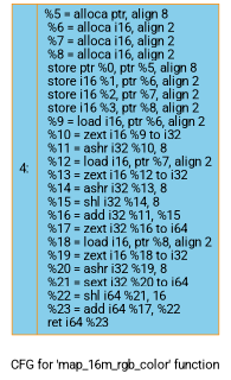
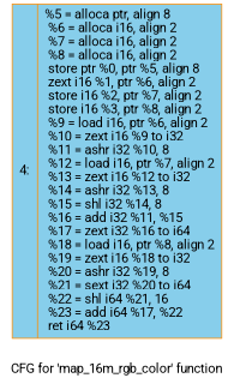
  digraph {
    label="CFG for 'map_16m_rgb_color' function"
    rankdir=LR
    fontname=Roboto
-   n1 [color=darkorange fillcolor=skyblue fontname=Roboto label="{4:\l|  %5 = alloca ptr, align 8\l  %6 = alloca i16, align 2\l  %7 = alloca i16, align 2\l  %8 = alloca i16, align 2\l  store ptr %0, ptr %5, align 8\l  store i16 %1, ptr %6, align 2\l  store i16 %2, ptr %7, align 2\l  store i16 %3, ptr %8, align 2\l  %9 = load i16, ptr %6, align 2\l  %10 = zext i16 %9 to i32\l  %11 = ashr i32 %10, 8\l  %12 = load i16, ptr %7, align 2\l  %13 = zext i16 %12 to i32\l  %14 = ashr i32 %13, 8\l  %15 = shl i32 %14, 8\l  %16 = add i32 %11, %15\l  %17 = zext i32 %16 to i64\l  %18 = load i16, ptr %8, align 2\l  %19 = zext i16 %18 to i32\l  %20 = ashr i32 %19, 8\l  %21 = sext i32 %20 to i64\l  %22 = shl i64 %21, 16\l  %23 = add i64 %17, %22\l  ret i64 %23\l}" shape=record style=filled]
+   n1 [color=darkorange fillcolor=skyblue fontname=Roboto label="{4:\l|  %5 = alloca ptr, align 8\l  %6 = alloca i16, align 2\l  %7 = alloca i16, align 2\l  %8 = alloca i16, align 2\l  store ptr %0, ptr %5, align 8\l  zext i16 %1, ptr %6, align 2\l  store i16 %2, ptr %7, align 2\l  store i16 %3, ptr %8, align 2\l  %9 = load i16, ptr %6, align 2\l  %10 = zext i16 %9 to i32\l  %11 = ashr i32 %10, 8\l  %12 = load i16, ptr %7, align 2\l  %13 = zext i16 %12 to i32\l  %14 = ashr i32 %13, 8\l  %15 = shl i32 %14, 8\l  %16 = add i32 %11, %15\l  %17 = zext i32 %16 to i64\l  %18 = load i16, ptr %8, align 2\l  %19 = zext i16 %18 to i32\l  %20 = ashr i32 %19, 8\l  %21 = sext i32 %20 to i64\l  %22 = shl i64 %21, 16\l  %23 = add i64 %17, %22\l  ret i64 %23\l}" shape=record style=filled]
  }
